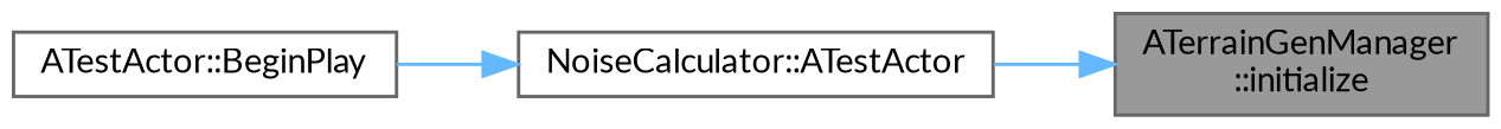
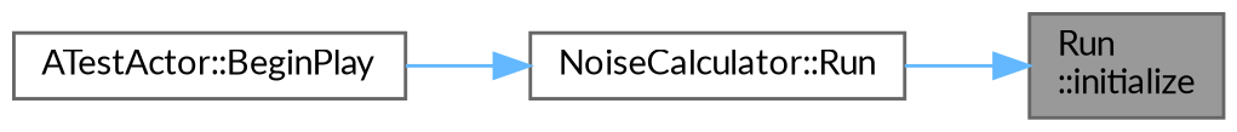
  digraph {
    fontname=Lato
    rankdir=RL
    node [color=grey40 fillcolor=white fontname=Lato fontsize=10 shape=box style=filled]
    edge [color=steelblue1 dir=back fontname=Lato fontsize=10 labelfontname=Helvetica labelfontsize=10 style=solid]
-   n1 [color=gray40 fillcolor=grey60 fontcolor=black height=0.2 label="ATerrainGenManager\l::initialize" width=0.4]
-   n2 [height=0.2 label="NoiseCalculator::ATestActor" width=0.4]
+   n1 [color=gray40 fillcolor=grey60 fontcolor=black height=0.2 label="Run\l::initialize" width=0.4]
+   n2 [height=0.2 label="NoiseCalculator::Run" width=0.4]
    n3 [height=0.2 label="ATestActor::BeginPlay" width=0.4]
    n1 -> n2
    n2 -> n3
  }
